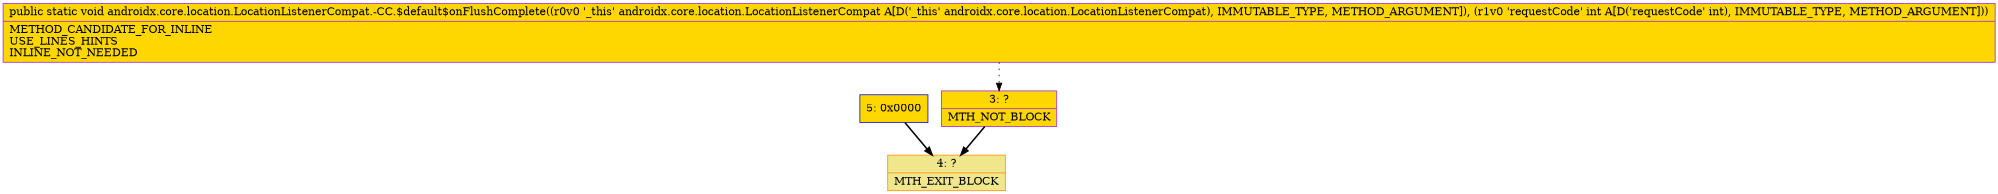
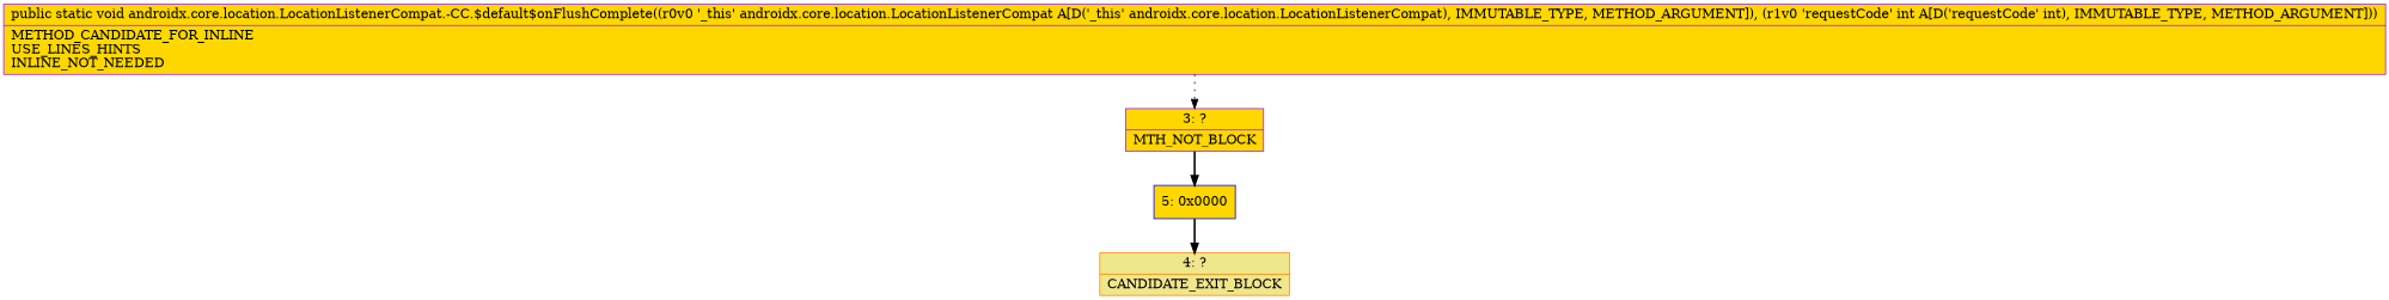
  digraph {
    node [color=purple fillcolor=gold shape=record style=filled]
    edge [style=bold]
    n1 [label="{3\:\ ?|MTH_NOT_BLOCK\l}"]
    n2 [color=blue label="{5\:\ 0x0000}"]
-   n3 [color=darkorange fillcolor=khaki label="{4\:\ ?|MTH_EXIT_BLOCK\l}"]
+   n3 [color=darkorange fillcolor=khaki label="{4\:\ ?|CANDIDATE_EXIT_BLOCK\l}"]
    n4 [label="{public static void androidx.core.location.LocationListenerCompat.\-CC.$default$onFlushComplete((r0v0 '_this' androidx.core.location.LocationListenerCompat A[D('_this' androidx.core.location.LocationListenerCompat), IMMUTABLE_TYPE, METHOD_ARGUMENT]), (r1v0 'requestCode' int A[D('requestCode' int), IMMUTABLE_TYPE, METHOD_ARGUMENT]))  | METHOD_CANDIDATE_FOR_INLINE\lUSE_LINES_HINTS\lINLINE_NOT_NEEDED\l}"]
    subgraph cluster_1 {
      label="R(0)"
    }
-   n1 -> n3
+   n1 -> n2
    n2 -> n3
    n4 -> n1 [style=dotted]
  }
